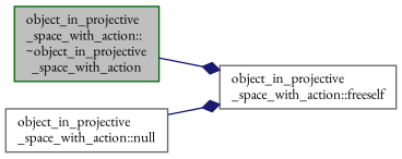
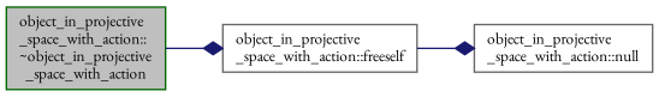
  digraph {
    rankdir=LR
    fontname="EB Garamond"
    node [color=gray40 fillcolor=white fontname="EB Garamond" fontsize=10 shape=record style=filled]
    edge [color=midnightblue fontname="EB Garamond" fontsize=10 labelfontname=Helvetica labelfontsize=10 style=solid arrowhead=diamond]
    n1 [color=darkgreen fillcolor=grey75 fontcolor=black height=0.2 label="object_in_projective\l_space_with_action::\l~object_in_projective\l_space_with_action" width=0.4]
    n2 [height=0.2 label="object_in_projective\l_space_with_action::freeself" width=0.4]
    n3 [height=0.2 label="object_in_projective\l_space_with_action::null" width=0.4]
    n1 -> n2
-   n3 -> n2
+   n2 -> n3
  }
